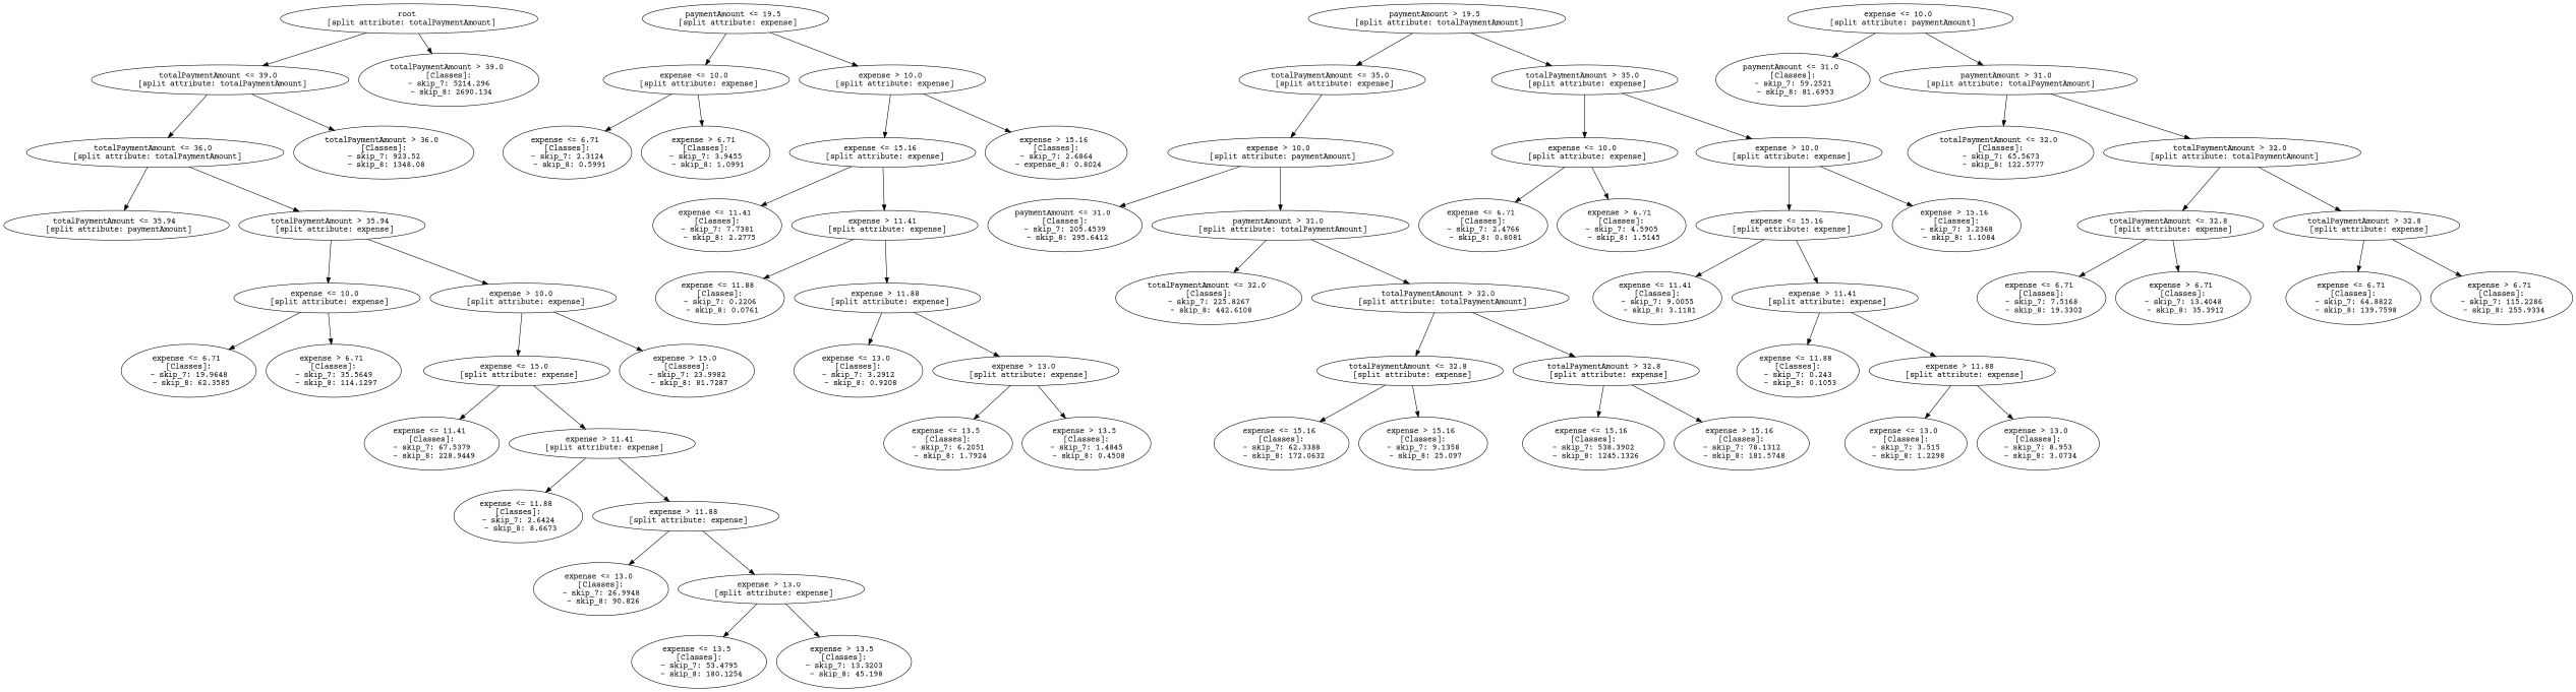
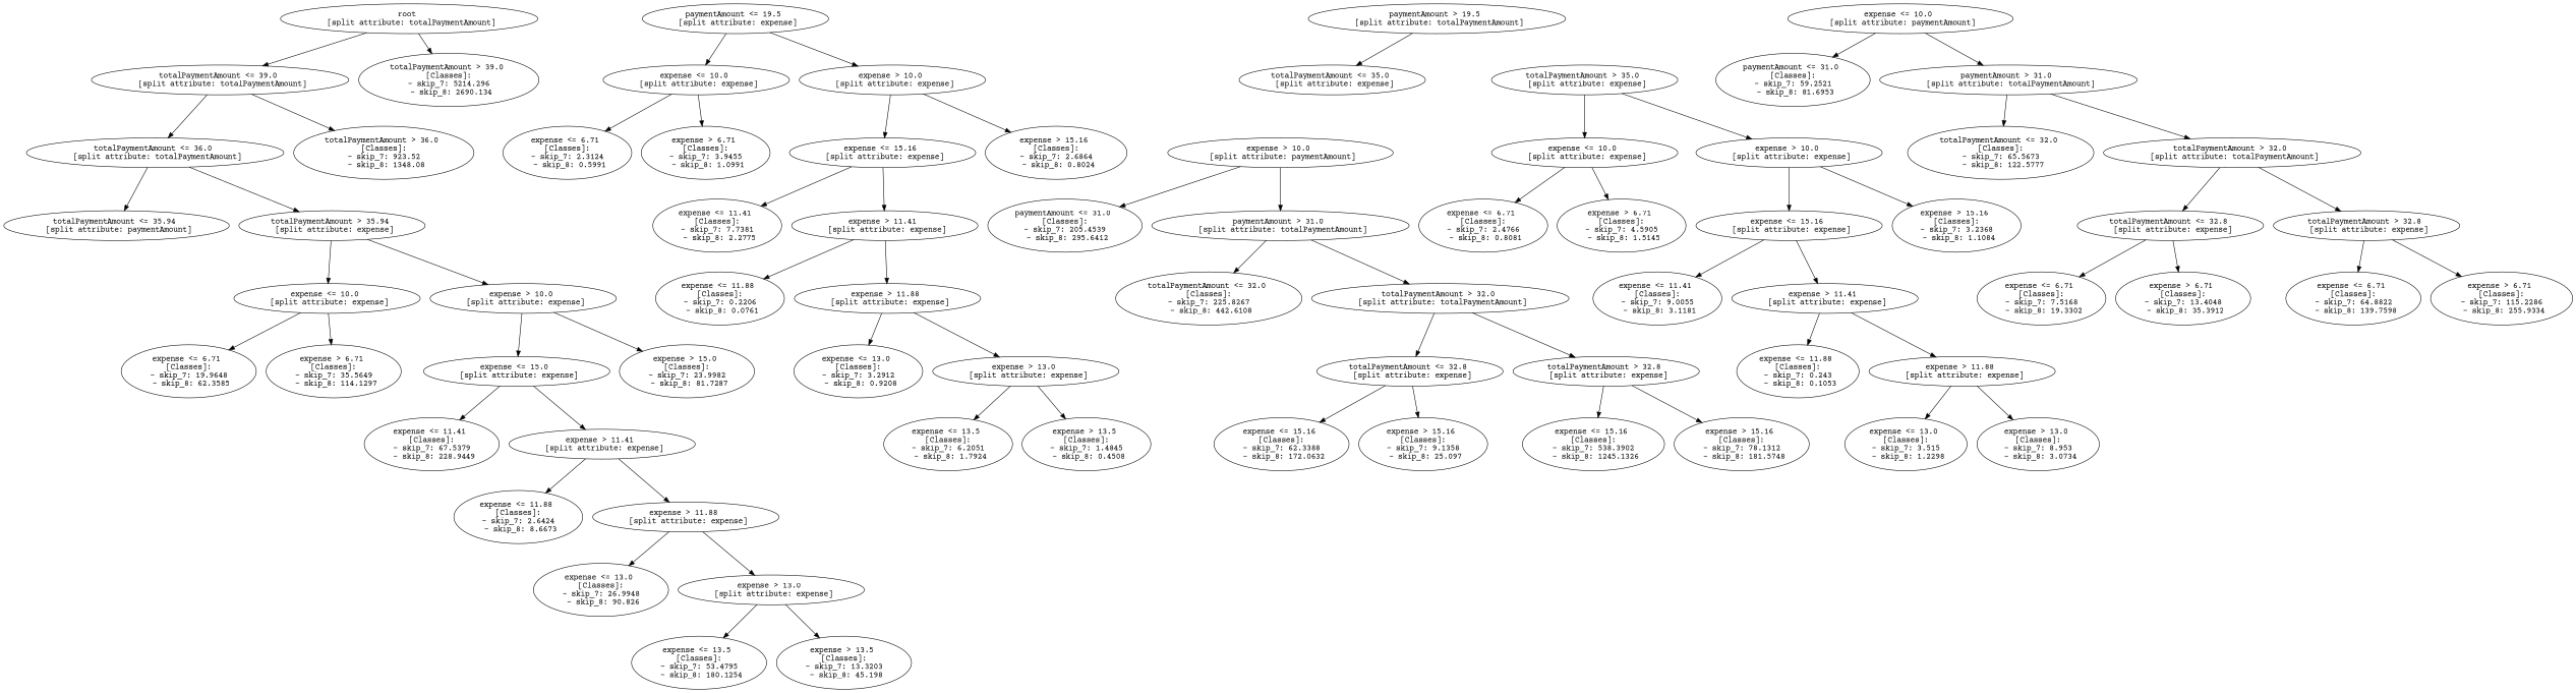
  digraph {
    fontname="Courier Prime"
    node [fontname="Courier Prime"]
    edge [fontname="Courier Prime"]
    n1 [label="root \n [split attribute: totalPaymentAmount]"]
    n2 [label="totalPaymentAmount <= 39.0 \n [split attribute: totalPaymentAmount]"]
    n3 [label="totalPaymentAmount > 39.0 \n [Classes]: \n - skip_7: 5214.296 \n - skip_8: 2690.134"]
    n4 [label="totalPaymentAmount <= 36.0 \n [split attribute: totalPaymentAmount]"]
    n5 [label="totalPaymentAmount > 36.0 \n [Classes]: \n - skip_7: 923.52 \n - skip_8: 1348.08"]
    n6 [label="totalPaymentAmount <= 35.94 \n [split attribute: paymentAmount]"]
    n7 [label="totalPaymentAmount > 35.94 \n [split attribute: expense]"]
    n8 [label="expense <= 10.0 \n [split attribute: expense]"]
    n9 [label="expense > 10.0 \n [split attribute: expense]"]
    n10 [label="paymentAmount <= 19.5 \n [split attribute: expense]"]
    n11 [label="expense <= 10.0 \n [split attribute: expense]"]
    n12 [label="expense > 10.0 \n [split attribute: expense]"]
    n13 [label="paymentAmount > 19.5 \n [split attribute: totalPaymentAmount]"]
    n14 [label="totalPaymentAmount <= 35.0 \n [split attribute: expense]"]
    n15 [label="totalPaymentAmount > 35.0 \n [split attribute: expense]"]
    n16 [label="expense <= 6.71 \n [Classes]: \n - skip_7: 2.3124 \n - skip_8: 0.5991"]
    n17 [label="expense > 6.71 \n [Classes]: \n - skip_7: 3.9455 \n - skip_8: 1.0991"]
    n18 [label="expense <= 15.16 \n [split attribute: expense]"]
-   n19 [label="expense > 15.16 \n [Classes]: \n - skip_7: 2.6864 \n - expense_8: 0.8024"]
+   n19 [label="expense > 15.16 \n [Classes]: \n - skip_7: 2.6864 \n - skip_8: 0.8024"]
    n20 [label="expense <= 11.41 \n [Classes]: \n - skip_7: 7.7381 \n - skip_8: 2.2775"]
    n21 [label="expense > 11.41 \n [split attribute: expense]"]
    n22 [label="expense <= 11.88 \n [Classes]: \n - skip_7: 0.2206 \n - skip_8: 0.0761"]
    n23 [label="expense > 11.88 \n [split attribute: expense]"]
    n24 [label="expense <= 13.0 \n [Classes]: \n - skip_7: 3.2912 \n - skip_8: 0.9208"]
    n25 [label="expense > 13.0 \n [split attribute: expense]"]
    n26 [label="expense <= 13.5 \n [Classes]: \n - skip_7: 6.2051 \n - skip_8: 1.7924"]
    n27 [label="expense > 13.5 \n [Classes]: \n - skip_7: 1.4845 \n - skip_8: 0.4508"]
    n28 [label="expense > 10.0 \n [split attribute: paymentAmount]"]
    n29 [label="expense <= 10.0 \n [split attribute: expense]"]
    n30 [label="expense > 10.0 \n [split attribute: expense]"]
    n31 [label="expense <= 10.0 \n [split attribute: paymentAmount]"]
    n32 [label="paymentAmount <= 31.0 \n [Classes]: \n - skip_7: 59.2521 \n - skip_8: 81.6953"]
    n33 [label="paymentAmount > 31.0 \n [split attribute: totalPaymentAmount]"]
    n34 [label="paymentAmount <= 31.0 \n [Classes]: \n - skip_7: 205.4539 \n - skip_8: 295.6412"]
    n35 [label="paymentAmount > 31.0 \n [split attribute: totalPaymentAmount]"]
    n36 [label="totalPaymentAmount <= 32.0 \n [Classes]: \n - skip_7: 65.5673 \n - skip_8: 122.5777"]
    n37 [label="totalPaymentAmount > 32.0 \n [split attribute: totalPaymentAmount]"]
    n38 [label="totalPaymentAmount <= 32.8 \n [split attribute: expense]"]
    n39 [label="totalPaymentAmount > 32.8 \n [split attribute: expense]"]
    n40 [label="expense <= 6.71 \n [Classes]: \n - skip_7: 7.5168 \n - skip_8: 19.3302"]
    n41 [label="expense > 6.71 \n [Classes]: \n - skip_7: 13.4048 \n - skip_8: 35.3912"]
    n42 [label="expense <= 6.71 \n [Classes]: \n - skip_7: 64.8822 \n - skip_8: 139.7598"]
    n43 [label="expense > 6.71 \n [Classes]: \n - skip_7: 115.2286 \n - skip_8: 255.9334"]
    n44 [label="totalPaymentAmount <= 32.0 \n [Classes]: \n - skip_7: 225.8267 \n - skip_8: 442.6108"]
    n45 [label="totalPaymentAmount > 32.0 \n [split attribute: totalPaymentAmount]"]
    n46 [label="totalPaymentAmount <= 32.8 \n [split attribute: expense]"]
    n47 [label="totalPaymentAmount > 32.8 \n [split attribute: expense]"]
    n48 [label="expense <= 15.16 \n [Classes]: \n - skip_7: 62.3388 \n - skip_8: 172.0632"]
    n49 [label="expense > 15.16 \n [Classes]: \n - skip_7: 9.1358 \n - skip_8: 25.097"]
    n50 [label="expense <= 15.16 \n [Classes]: \n - skip_7: 538.3902 \n - skip_8: 1245.1326"]
    n51 [label="expense > 15.16 \n [Classes]: \n - skip_7: 78.1312 \n - skip_8: 181.5748"]
    n52 [label="expense <= 6.71 \n [Classes]: \n - skip_7: 2.4766 \n - skip_8: 0.8081"]
    n53 [label="expense > 6.71 \n [Classes]: \n - skip_7: 4.5905 \n - skip_8: 1.5145"]
    n54 [label="expense <= 15.16 \n [split attribute: expense]"]
    n55 [label="expense > 15.16 \n [Classes]: \n - skip_7: 3.2368 \n - skip_8: 1.1084"]
    n56 [label="expense <= 11.41 \n [Classes]: \n - skip_7: 9.0055 \n - skip_8: 3.1181"]
    n57 [label="expense > 11.41 \n [split attribute: expense]"]
    n58 [label="expense <= 11.88 \n [Classes]: \n - skip_7: 0.243 \n - skip_8: 0.1053"]
    n59 [label="expense > 11.88 \n [split attribute: expense]"]
    n60 [label="expense <= 13.0 \n [Classes]: \n - skip_7: 3.515 \n - skip_8: 1.2298"]
    n61 [label="expense > 13.0 \n [Classes]: \n - skip_7: 8.953 \n - skip_8: 3.0734"]
    n62 [label="expense <= 6.71 \n [Classes]: \n - skip_7: 19.9648 \n - skip_8: 62.3585"]
    n63 [label="expense > 6.71 \n [Classes]: \n - skip_7: 35.5649 \n - skip_8: 114.1297"]
    n64 [label="expense <= 15.0 \n [split attribute: expense]"]
    n65 [label="expense > 15.0 \n [Classes]: \n - skip_7: 23.9982 \n - skip_8: 81.7287"]
    n66 [label="expense <= 11.41 \n [Classes]: \n - skip_7: 67.5379 \n - skip_8: 228.9449"]
    n67 [label="expense > 11.41 \n [split attribute: expense]"]
    n68 [label="expense <= 11.88 \n [Classes]: \n - skip_7: 2.6424 \n - skip_8: 8.6673"]
    n69 [label="expense > 11.88 \n [split attribute: expense]"]
    n70 [label="expense <= 13.0 \n [Classes]: \n - skip_7: 26.9948 \n - skip_8: 90.826"]
    n71 [label="expense > 13.0 \n [split attribute: expense]"]
    n72 [label="expense <= 13.5 \n [Classes]: \n - skip_7: 53.4795 \n - skip_8: 180.1254"]
    n73 [label="expense > 13.5 \n [Classes]: \n - skip_7: 13.3203 \n - skip_8: 45.198"]
    n1 -> n2
    n1 -> n3
    n2 -> n4
    n2 -> n5
    n4 -> n6
    n4 -> n7
    n7 -> n8
    n7 -> n9
    n8 -> n62
    n8 -> n63
    n9 -> n64
    n9 -> n65
    n10 -> n11
    n10 -> n12
    n11 -> n16
    n11 -> n17
    n12 -> n18
    n12 -> n19
    n13 -> n14
-   n13 -> n15
-   n14 -> n28
    n15 -> n29
    n15 -> n30
    n18 -> n20
    n18 -> n21
    n21 -> n22
    n21 -> n23
    n23 -> n24
    n23 -> n25
    n25 -> n26
    n25 -> n27
    n28 -> n34
    n28 -> n35
    n29 -> n52
    n29 -> n53
    n30 -> n54
    n30 -> n55
    n31 -> n32
    n31 -> n33
    n33 -> n36
    n33 -> n37
    n35 -> n44
    n35 -> n45
    n37 -> n38
    n37 -> n39
    n38 -> n40
    n38 -> n41
    n39 -> n42
    n39 -> n43
    n45 -> n46
    n45 -> n47
    n46 -> n48
    n46 -> n49
    n47 -> n50
    n47 -> n51
    n54 -> n56
    n54 -> n57
    n57 -> n58
    n57 -> n59
    n59 -> n60
    n59 -> n61
    n64 -> n66
    n64 -> n67
    n67 -> n68
    n67 -> n69
    n69 -> n70
    n69 -> n71
    n71 -> n72
    n71 -> n73
  }
